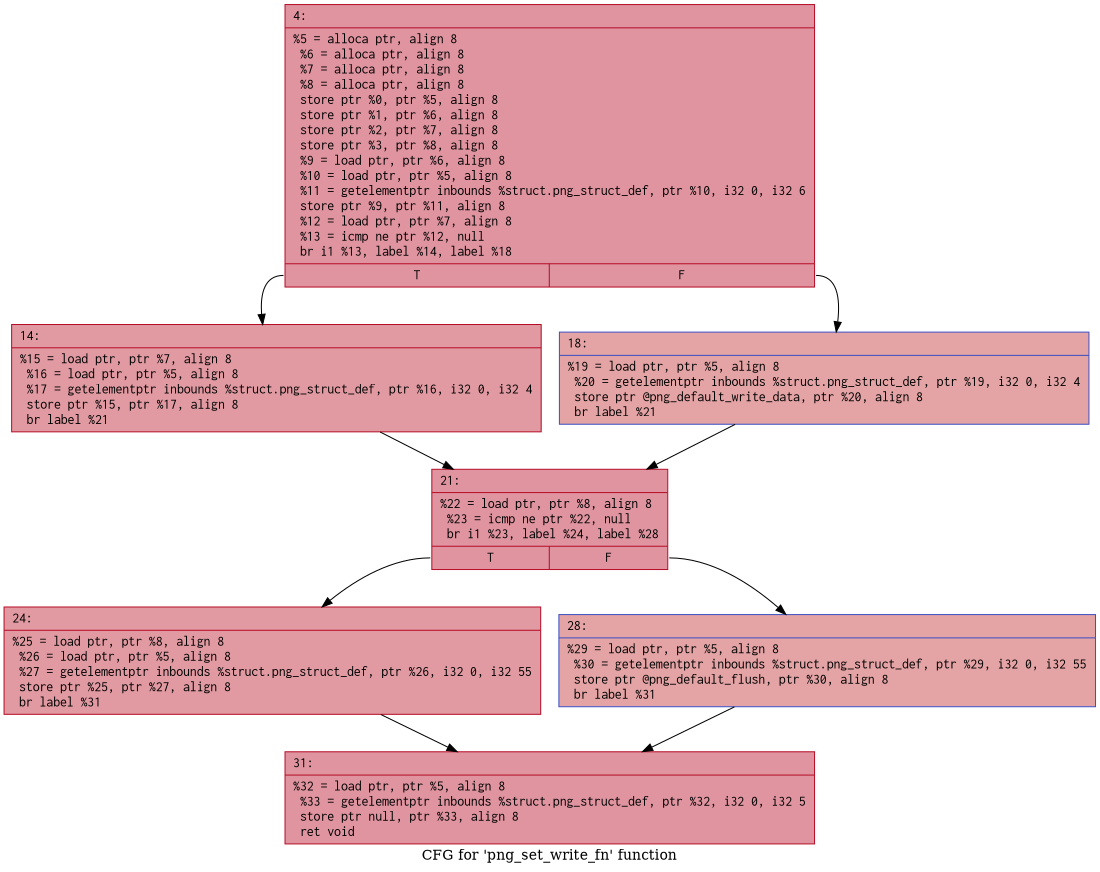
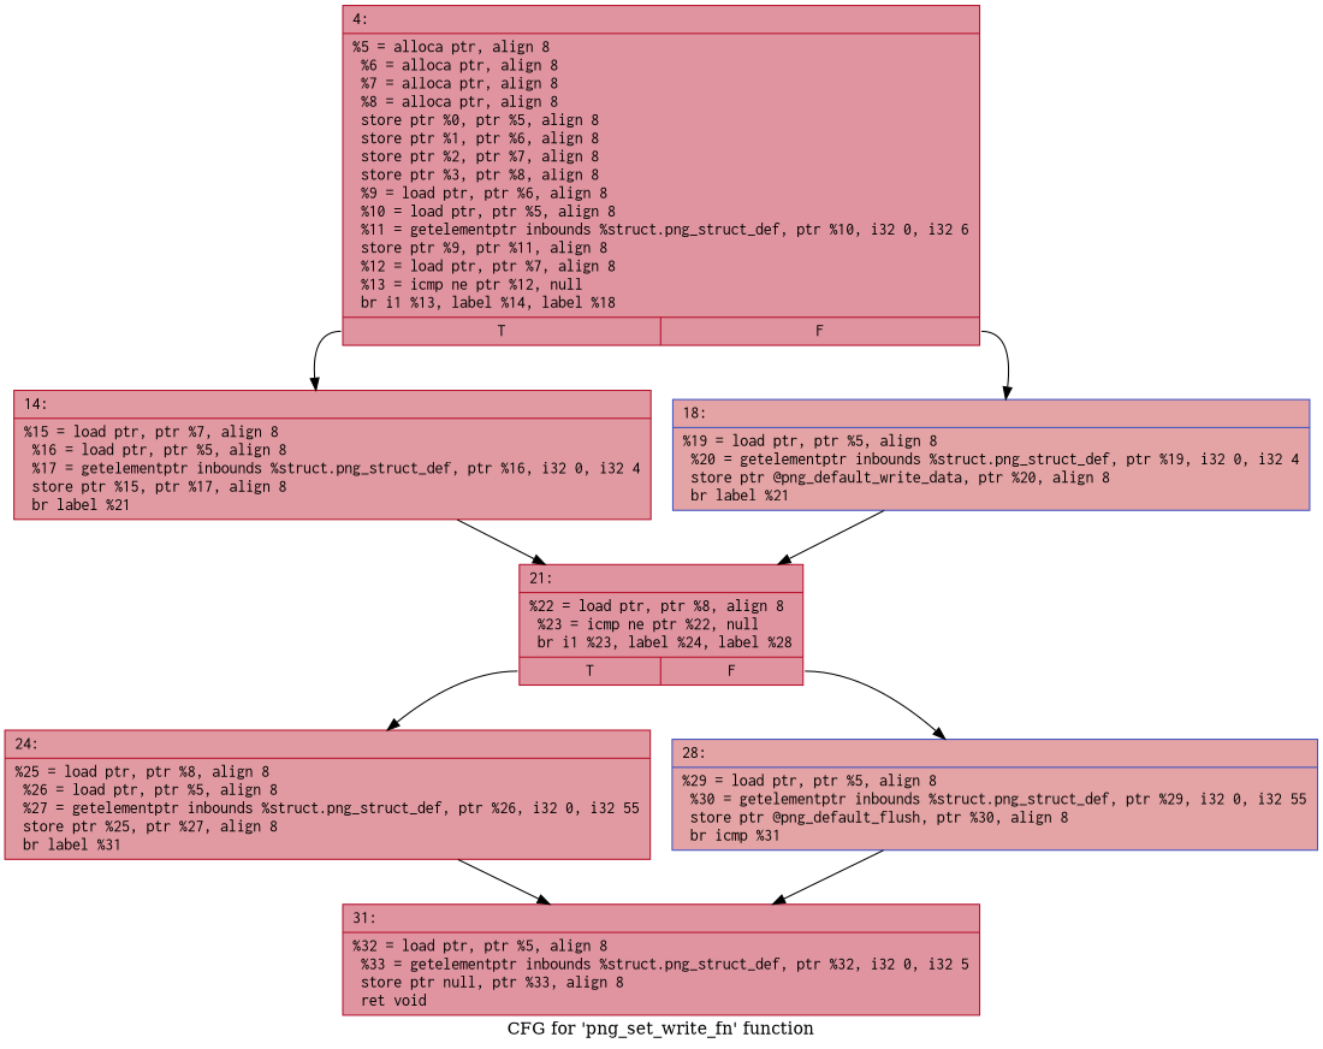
  digraph {
    label="CFG for 'png_set_write_fn' function"
    node [color="#b70d28ff" fillcolor="#b70d2870" fontname=Courier shape=record style=filled]
    n1 [label="{4:\l|  %5 = alloca ptr, align 8\l  %6 = alloca ptr, align 8\l  %7 = alloca ptr, align 8\l  %8 = alloca ptr, align 8\l  store ptr %0, ptr %5, align 8\l  store ptr %1, ptr %6, align 8\l  store ptr %2, ptr %7, align 8\l  store ptr %3, ptr %8, align 8\l  %9 = load ptr, ptr %6, align 8\l  %10 = load ptr, ptr %5, align 8\l  %11 = getelementptr inbounds %struct.png_struct_def, ptr %10, i32 0, i32 6\l  store ptr %9, ptr %11, align 8\l  %12 = load ptr, ptr %7, align 8\l  %13 = icmp ne ptr %12, null\l  br i1 %13, label %14, label %18\l|{<s0>T|<s1>F}}"]
    n2 [fillcolor="#bb1b2c70" label="{14:\l|  %15 = load ptr, ptr %7, align 8\l  %16 = load ptr, ptr %5, align 8\l  %17 = getelementptr inbounds %struct.png_struct_def, ptr %16, i32 0, i32 4\l  store ptr %15, ptr %17, align 8\l  br label %21\l}"]
    n3 [color="#3d50c3ff" fillcolor="#c32e3170" label="{18:\l|  %19 = load ptr, ptr %5, align 8\l  %20 = getelementptr inbounds %struct.png_struct_def, ptr %19, i32 0, i32 4\l  store ptr @png_default_write_data, ptr %20, align 8\l  br label %21\l}"]
    n4 [label="{21:\l|  %22 = load ptr, ptr %8, align 8\l  %23 = icmp ne ptr %22, null\l  br i1 %23, label %24, label %28\l|{<s0>T|<s1>F}}"]
    n5 [fillcolor="#bb1b2c70" label="{24:\l|  %25 = load ptr, ptr %8, align 8\l  %26 = load ptr, ptr %5, align 8\l  %27 = getelementptr inbounds %struct.png_struct_def, ptr %26, i32 0, i32 55\l  store ptr %25, ptr %27, align 8\l  br label %31\l}"]
-   n6 [color="#3d50c3ff" fillcolor="#c32e3170" label="{28:\l|  %29 = load ptr, ptr %5, align 8\l  %30 = getelementptr inbounds %struct.png_struct_def, ptr %29, i32 0, i32 55\l  store ptr @png_default_flush, ptr %30, align 8\l  br label %31\l}"]
+   n6 [color="#3d50c3ff" fillcolor="#c32e3170" label="{28:\l|  %29 = load ptr, ptr %5, align 8\l  %30 = getelementptr inbounds %struct.png_struct_def, ptr %29, i32 0, i32 55\l  store ptr @png_default_flush, ptr %30, align 8\l  br icmp %31\l}"]
    n7 [label="{31:\l|  %32 = load ptr, ptr %5, align 8\l  %33 = getelementptr inbounds %struct.png_struct_def, ptr %32, i32 0, i32 5\l  store ptr null, ptr %33, align 8\l  ret void\l}"]
    n1 -> n2 [tailport=s0]
    n1 -> n3 [tailport=s1]
    n2 -> n4
    n3 -> n4
    n4 -> n5 [tailport=s0]
    n4 -> n6 [tailport=s1]
    n5 -> n7
    n6 -> n7
  }
